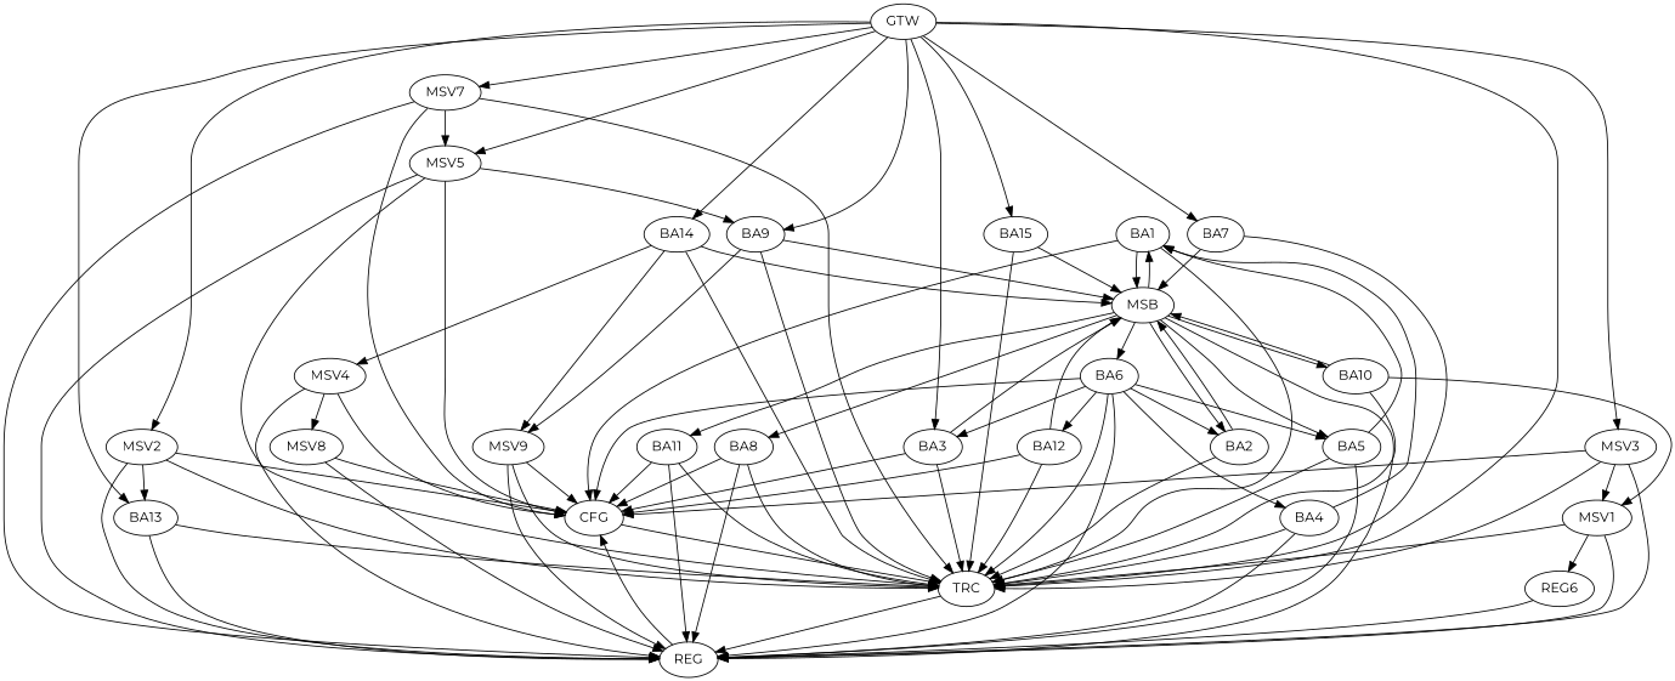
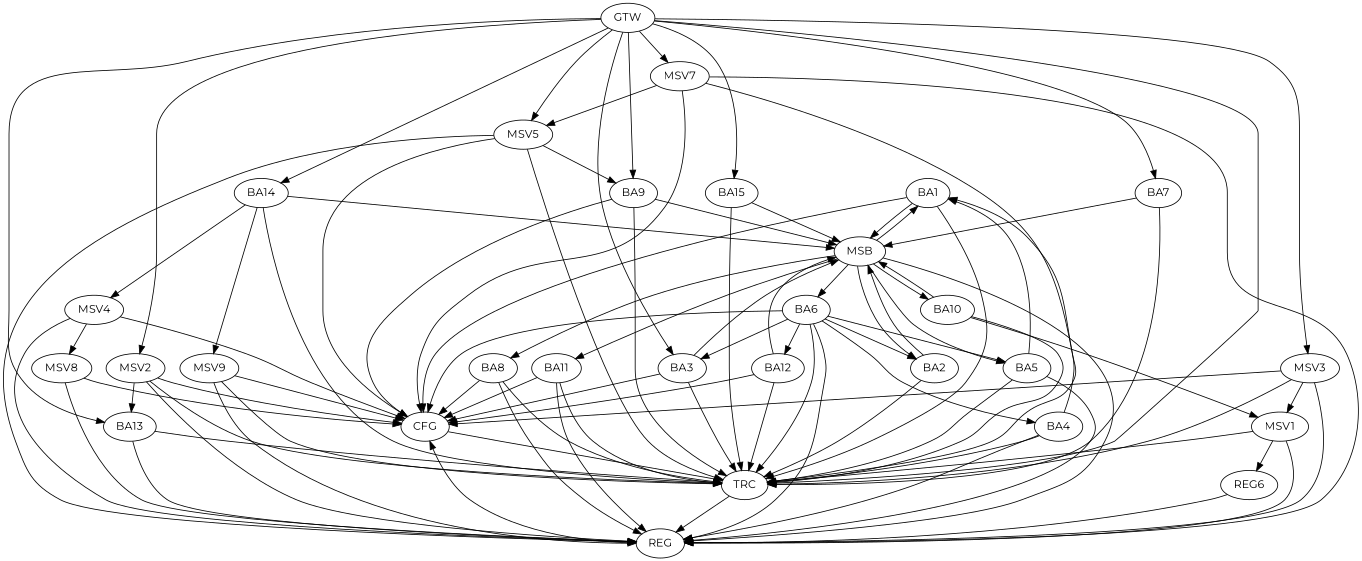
  strict digraph {
    fontname=Montserrat
    node [fontname=Montserrat]
    edge [fontname=Montserrat]
    n1 [label=BA1]
    n2 [label=MSB]
    n3 [label=CFG]
    n4 [label=TRC]
    n5 [label=BA2]
    n6 [label=REG]
    n7 [label=BA5]
    n8 [label=BA6]
    n9 [label=BA8]
    n10 [label=BA10]
    n11 [label=BA11]
    n12 [label=BA3]
    n13 [label=BA4]
    n14 [label=BA12]
    n15 [label=BA7]
    n16 [label=BA9]
    n17 [label=MSV1]
    n18 [label=REG6]
    n19 [label=BA13]
    n20 [label=BA14]
    n21 [label=MSV4]
    n22 [label=MSV9]
    n23 [label=MSV8]
    n24 [label=BA15]
    n25 [label=GTW]
    n26 [label=MSV2]
    n27 [label=MSV3]
    n28 [label=MSV5]
    n29 [label=MSV7]
    n1 -> n2
    n1 -> n3
    n1 -> n4
    n2 -> n1
    n2 -> n5
    n2 -> n6
    n2 -> n7
    n2 -> n8
    n2 -> n9
    n2 -> n10
    n2 -> n11
    n3 -> n4
    n4 -> n6
    n5 -> n2
    n5 -> n4
    n6 -> n3
    n7 -> n1
    n7 -> n4
    n7 -> n6
    n8 -> n3
    n8 -> n4
    n8 -> n5
    n8 -> n6
    n8 -> n7
    n8 -> n12
    n8 -> n13
    n8 -> n14
    n9 -> n3
    n9 -> n4
    n9 -> n6
    n10 -> n2
    n10 -> n4
    n10 -> n17
    n11 -> n3
    n11 -> n4
    n11 -> n6
    n12 -> n2
    n12 -> n3
    n12 -> n4
    n13 -> n1
    n13 -> n4
    n13 -> n6
    n14 -> n2
    n14 -> n3
    n14 -> n4
    n15 -> n2
    n15 -> n4
    n16 -> n2
-   n16 -> n22
+   n16 -> n3
    n16 -> n4
    n17 -> n4
    n17 -> n6
    n17 -> n18
    n18 -> n6
    n19 -> n4
    n19 -> n6
    n20 -> n2
    n20 -> n4
    n20 -> n21
    n20 -> n22
    n21 -> n3
    n21 -> n6
    n21 -> n23
    n22 -> n3
    n22 -> n4
    n22 -> n6
    n23 -> n3
    n23 -> n6
    n24 -> n2
    n24 -> n4
    n25 -> n4
    n25 -> n12
    n25 -> n15
    n25 -> n16
    n25 -> n19
    n25 -> n20
    n25 -> n24
    n25 -> n26
    n25 -> n27
    n25 -> n28
    n25 -> n29
    n26 -> n3
    n26 -> n4
    n26 -> n6
    n26 -> n19
    n27 -> n3
    n27 -> n4
    n27 -> n6
    n27 -> n17
    n28 -> n3
    n28 -> n4
    n28 -> n6
    n28 -> n16
    n29 -> n3
    n29 -> n4
    n29 -> n6
    n29 -> n28
  }
